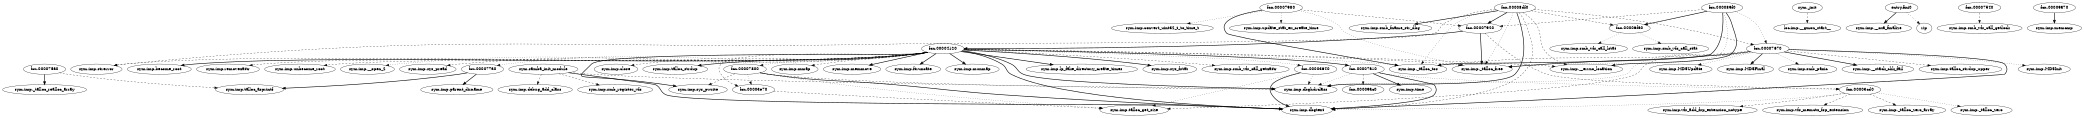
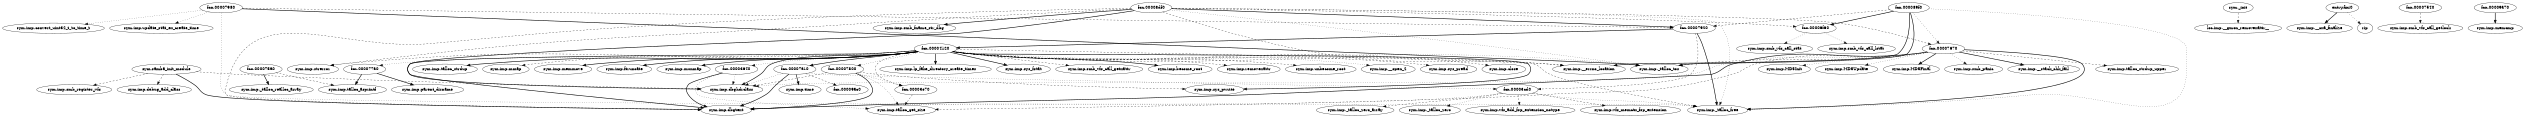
  digraph {
    edge [style=dashed]
    n1 [label="sym.samba_init_module"]
    n2 [label="sym.imp.smb_register_vfs"]
    n3 [label="sym.imp.debug_add_class"]
    n4 [label="sym.imp.dbghdrclass"]
    n5 [label="sym.imp.dbgtext"]
    n6 [label="sym._init"]
-   n7 [label="loc.imp.__gmon_start__"]
+   n7 [label="loc.imp.__gmon_removexattr__"]
    n8 [label="entry.fini0"]
    n9 [label="sym.imp.__cxa_finalize"]
    n10 [label=rip]
    n11 [label="fcn.000077a0"]
    n12 [label="sym.imp.parent_dirname"]
    n13 [label="sym.imp.talloc_asprintf"]
    n14 [label="fcn.00003640"]
    n15 [label="sym.imp.talloc_get_size"]
    n16 [label="fcn.00003e70"]
    n17 [label="fcn.00007a10"]
    n18 [label="sym.imp.time"]
    n19 [label="fcn.00003cd0"]
    n20 [label="fcn.00009ac0"]
    n21 [label="sym.imp._talloc_free"]
    n22 [label="sym.imp.vfs_add_fsp_extension_notype"]
    n23 [label="sym.imp.vfs_memctx_fsp_extension"]
    n24 [label="sym.imp._talloc_zero_array"]
    n25 [label="sym.imp._talloc_zero"]
    n26 [label="fcn.00007800"]
    n27 [label="sym.imp.sys_pwrite"]
    n28 [label="fcn.00007920"]
    n29 [label="fcn.00004120"]
    n30 [label="sym.imp.lp_fake_directory_create_times"]
    n31 [label="sym.imp.sys_fstat"]
    n32 [label="sym.imp.__errno_location"]
    n33 [label="sym.imp.smb_vfs_call_getxattr"]
    n34 [label="sym.imp.become_root"]
    n35 [label="sym.imp.removexattr"]
    n36 [label="sym.imp.unbecome_root"]
    n37 [label="sym.imp._talloc_tos"]
    n38 [label="sym.imp.__open_2"]
    n39 [label="sym.imp.sys_pread"]
    n40 [label="sym.imp.close"]
    n41 [label="sym.imp.strerror"]
    n42 [label="sym.imp.talloc_strdup"]
    n43 [label="sym.imp.mmap"]
    n44 [label="sym.imp.memmove"]
    n45 [label="sym.imp.ftruncate"]
    n46 [label="sym.imp.munmap"]
    n47 [label="fcn.00007540"]
    n48 [label="sym.imp.smb_vfs_call_getlock"]
    n49 [label="fcn.00009a70"]
    n50 [label="sym.imp.memcmp"]
    n51 [label="fcn.000075a0"]
    n52 [label="sym.imp._talloc_realloc_array"]
    n53 [label="fcn.00006f60"]
    n54 [label="sym.imp.smb_vfs_call_lstat"]
    n55 [label="sym.imp.smb_vfs_call_stat"]
    n56 [label="fcn.00007670"]
    n57 [label="sym.imp.talloc_strdup_upper"]
    n58 [label="sym.imp.MD5Init"]
    n59 [label="sym.imp.MD5Update"]
    n60 [label="sym.imp.MD5Final"]
    n61 [label="sym.imp.smb_panic"]
    n62 [label="sym.imp.__stack_chk_fail"]
    n63 [label="fcn.00007980"]
    n64 [label="sym.imp.convert_uint32_t_to_time_t"]
    n65 [label="sym.imp.update_stat_ex_create_time"]
    n66 [label="fcn.00008df0"]
    n67 [label="sym.imp.smb_fname_str_dbg"]
    n68 [label="fcn.000089f0"]
    n1 -> n2
    n1 -> n3
    n1 -> n4
    n1 -> n5 [style=bold]
    n6 -> n7
    n8 -> n9 [style=bold]
    n8 -> n10 [style=dotted]
    n11 -> n12 [style=bold]
    n11 -> n13 [style=bold]
    n14 -> n4 [style=dotted]
    n14 -> n5 [style=bold]
    n14 -> n15 [style=dotted]
    n16 -> n15
    n17 -> n4 [style=dotted]
    n17 -> n5 [style=bold]
    n17 -> n18 [style=bold]
    n17 -> n19 [style=dotted]
    n17 -> n20
    n19 -> n5 [style=dotted]
+   n19 -> n21 [style=dotted]
    n19 -> n22
    n19 -> n23
    n19 -> n24
    n19 -> n25 [style=dotted]
    n26 -> n4
    n26 -> n5 [style=bold]
    n26 -> n15 [style=dotted]
    n26 -> n16 [style=dotted]
    n26 -> n27
    n28 -> n19
    n28 -> n21 [style=bold]
    n28 -> n29 [style=bold]
    n29 -> n4 [style=bold]
    n29 -> n5 [style=bold]
    n29 -> n11 [style=dotted]
    n29 -> n14 [style=dotted]
    n29 -> n16
    n29 -> n17 [style=bold]
    n29 -> n21
    n29 -> n26 [style=dotted]
    n29 -> n27 [style=bold]
    n29 -> n30 [style=bold]
    n29 -> n31 [style=bold]
    n29 -> n32
    n29 -> n33
    n29 -> n34 [style=bold]
    n29 -> n35
    n29 -> n36
    n29 -> n37 [style=dotted]
    n29 -> n38 [style=dotted]
    n29 -> n39
    n29 -> n40
    n29 -> n41
    n29 -> n42 [style=bold]
    n29 -> n43
    n29 -> n44 [style=bold]
    n29 -> n45 [style=bold]
    n29 -> n46 [style=bold]
    n47 -> n48
    n49 -> n50 [style=bold]
    n51 -> n13
    n51 -> n52 [style=bold]
    n53 -> n54 [style=dotted]
    n53 -> n55 [style=dotted]
    n56 -> n4 [style=dotted]
    n56 -> n5 [style=bold]
    n56 -> n15
    n56 -> n21 [style=bold]
    n56 -> n37
    n56 -> n57
    n56 -> n58 [style=dotted]
    n56 -> n59 [style=dotted]
    n56 -> n60 [style=bold]
    n56 -> n61 [style=dotted]
    n56 -> n62 [style=bold]
    n63 -> n21 [style=dotted]
    n63 -> n28
    n63 -> n37 [style=bold]
    n63 -> n64 [style=dotted]
    n63 -> n65 [style=dotted]
    n66 -> n4 [style=bold]
    n66 -> n5
    n66 -> n21 [style=dotted]
    n66 -> n28 [style=bold]
    n66 -> n32
    n66 -> n37 [style=dotted]
    n66 -> n41
    n66 -> n53
    n66 -> n56
    n66 -> n67 [style=bold]
    n68 -> n21 [style=dotted]
    n68 -> n28
    n68 -> n32 [style=bold]
    n68 -> n37 [style=bold]
    n68 -> n53 [style=bold]
    n68 -> n56 [style=dotted]
  }
